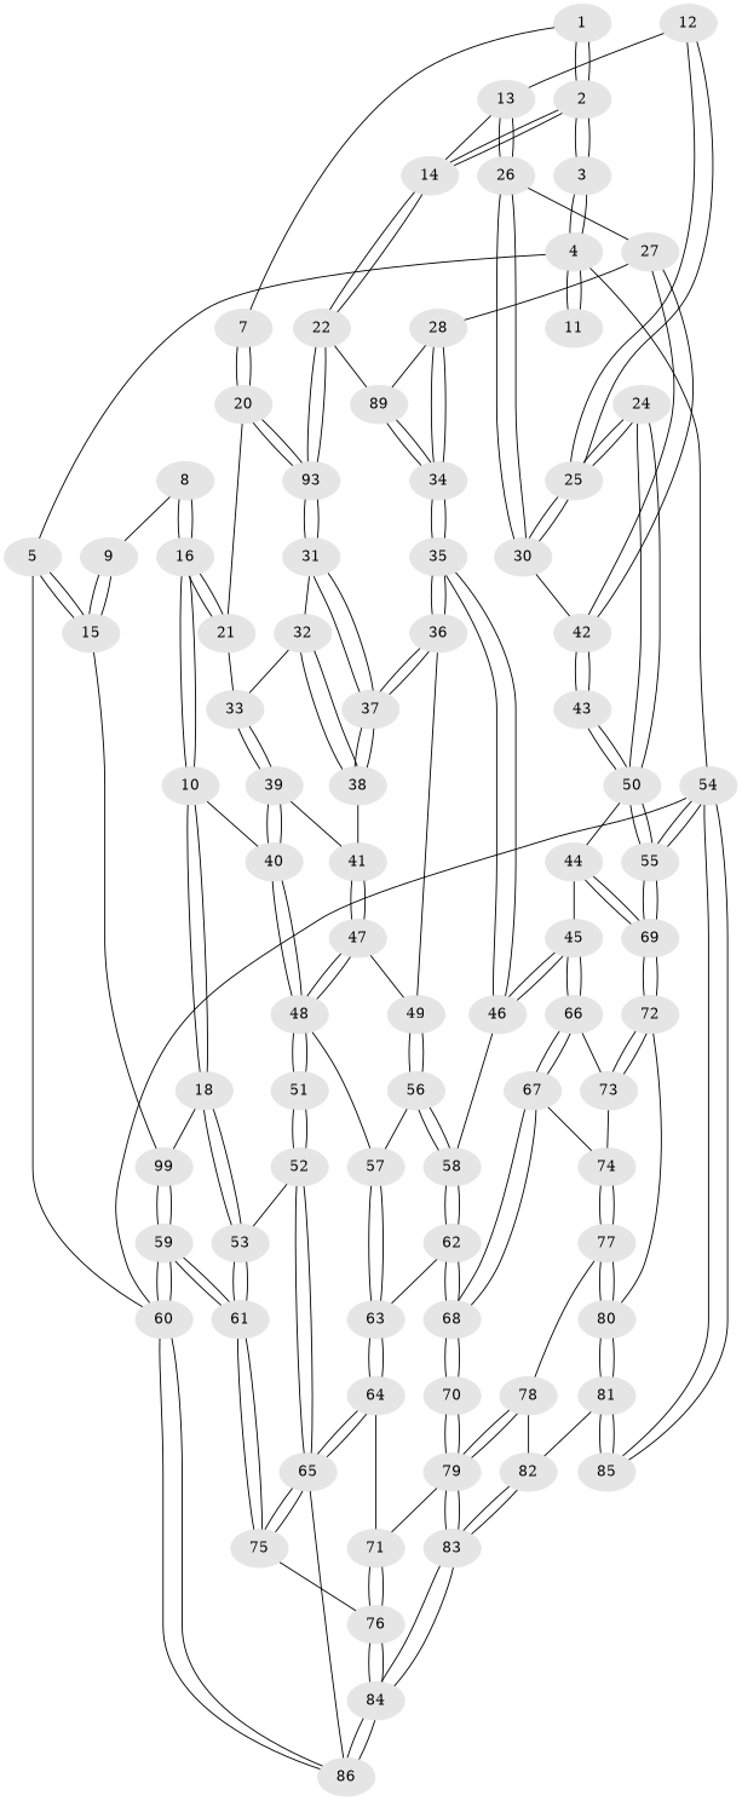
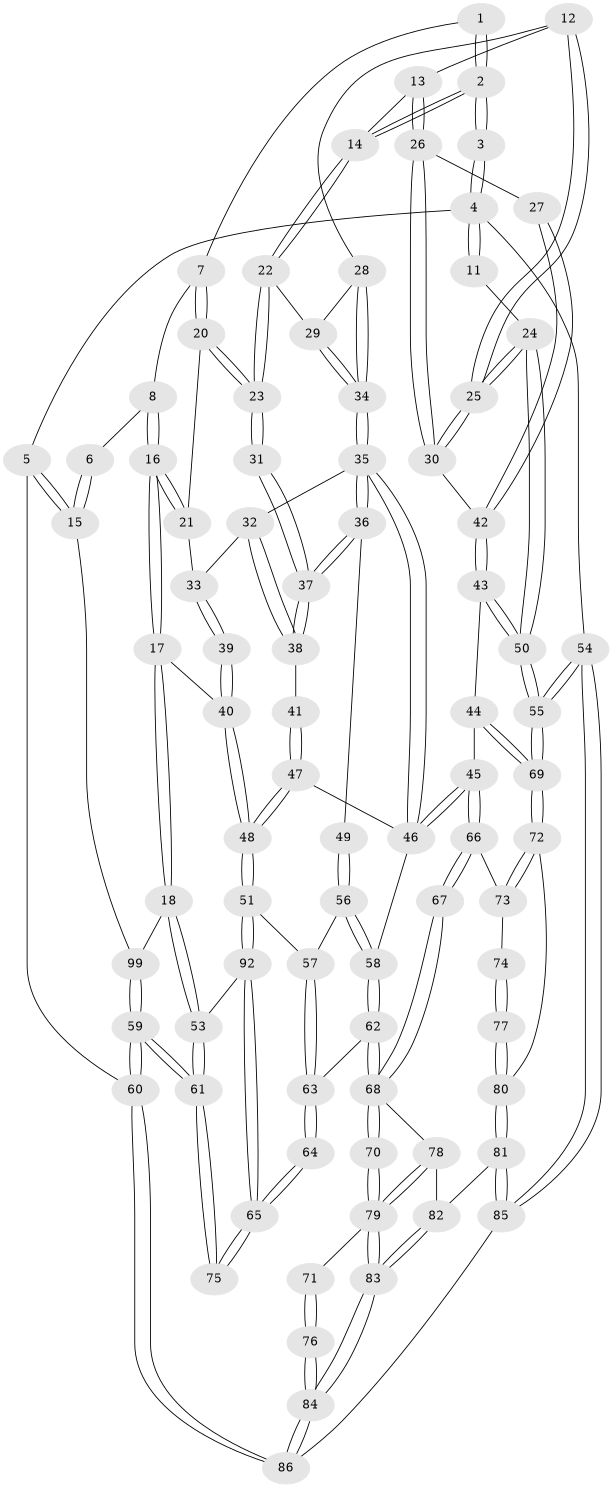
  graph {
    node [color=gray90 style=filled]
    1
    2
    7
    3
    14
    8
    20
    4
    22
    5
    11
    54
    15
    60
    24
    55
    85
    n18 [label=99]
    86
-   9
+   9 [label=6]
    16
    21
-   23 [label=93]
-   17 [label=10]
+   23
+   17
    12
    13
    25
    50
    26
    30
    27
-   29 [label=89]
+   29
    59
    18
    40
    33
    53
    48
    61
    31
    39
    34
    32
    37
    42
    28
    43
    35
    38
    41
    36
    46
    49
    58
    56
    47
    51
    44
    45
    69
    66
    72
    67
    73
    62
-   52
+   52 [label=92]
    57
    65
    63
    75
    64
    68
    76
    70
    71
    74
    77
    79
    80
    83
    84
    81
    78
    82
    1 -- 2
    1 -- 2
    1 -- 7
    2 -- 3
    2 -- 3
    2 -- 14
    2 -- 14
+   7 -- 8
    7 -- 20
    7 -- 20
    3 -- 4
    3 -- 4
    14 -- 22
    14 -- 22
    8 -- 9
    8 -- 16
    8 -- 16
    20 -- 21
    20 -- 23
    20 -- 23
    4 -- 5
    4 -- 11
    4 -- 11
    4 -- 54
    22 -- 23
    22 -- 23
    22 -- 29
    5 -- 15
    5 -- 15
    5 -- 60
-   54 -- 60
+   11 -- 24
    54 -- 55
    54 -- 55
    54 -- 85
    54 -- 85
    15 -- n18
    60 -- 86
    60 -- 86
    24 -- 25
    24 -- 25
    24 -- 50
    24 -- 50
    55 -- 69
    55 -- 69
-   65 -- 86
+   85 -- 86
    n18 -- 59
    n18 -- 59
    9 -- 15
    9 -- 15
    16 -- 21
    16 -- 21
    16 -- 17
    16 -- 17
    21 -- 33
    23 -- 31
    23 -- 31
    17 -- 18
    17 -- 18
    17 -- 40
    12 -- 13
    12 -- 25
    12 -- 25
    13 -- 14
    13 -- 26
    13 -- 26
    25 -- 30
    25 -- 30
    50 -- 55
    50 -- 55
    26 -- 30
    26 -- 30
    26 -- 27
    30 -- 42
    27 -- 42
    27 -- 42
-   27 -- 28
+   12 -- 28
    29 -- 34
    29 -- 34
    59 -- 60
    59 -- 60
    59 -- 61
    59 -- 61
    18 -- n18
    18 -- 53
    18 -- 53
    40 -- 48
    40 -- 48
    33 -- 39
    33 -- 39
    53 -- 61
    53 -- 61
    48 -- 51
    48 -- 51
    61 -- 75
    61 -- 75
-   31 -- 32
+   35 -- 32
    31 -- 37
    31 -- 37
    39 -- 40
    39 -- 40
-   39 -- 41
    34 -- 35
    34 -- 35
    32 -- 33
    32 -- 38
    32 -- 38
    37 -- 38
    37 -- 38
    42 -- 43
    42 -- 43
    28 -- 29
    28 -- 34
    28 -- 34
    43 -- 50
    43 -- 50
-   50 -- 44
+   43 -- 44
    35 -- 36
    35 -- 36
    35 -- 46
    35 -- 46
    38 -- 41
    41 -- 47
    41 -- 47
    36 -- 37
    36 -- 37
    36 -- 49
    46 -- 58
    49 -- 56
    49 -- 56
    58 -- 62
    58 -- 62
    56 -- 58
    56 -- 58
    56 -- 57
    47 -- 48
    47 -- 48
-   47 -- 49
+   47 -- 46
    51 -- 52
    51 -- 52
-   48 -- 57
+   51 -- 57
    44 -- 45
    44 -- 69
    44 -- 69
    45 -- 46
    45 -- 46
    45 -- 66
    45 -- 66
    69 -- 72
    69 -- 72
    66 -- 67
    66 -- 67
    66 -- 73
    72 -- 73
    72 -- 73
    72 -- 80
    67 -- 68
    67 -- 68
-   67 -- 74
    73 -- 74
    62 -- 63
    62 -- 68
    62 -- 68
    52 -- 53
    52 -- 65
    52 -- 65
    57 -- 63
    57 -- 63
    65 -- 75
    65 -- 75
    63 -- 64
    63 -- 64
-   75 -- 76
    64 -- 65
    64 -- 65
-   64 -- 71
    68 -- 70
    68 -- 70
    76 -- 84
    76 -- 84
    70 -- 79
    70 -- 79
    71 -- 76
    71 -- 76
    74 -- 77
    74 -- 77
    77 -- 80
    77 -- 80
-   77 -- 78
+   68 -- 78
    79 -- 71
    79 -- 83
    79 -- 83
    80 -- 81
    80 -- 81
    83 -- 84
    83 -- 84
    84 -- 86
    84 -- 86
    81 -- 85
    81 -- 85
    81 -- 82
    78 -- 79
    78 -- 79
    78 -- 82
    82 -- 83
    82 -- 83
  }
